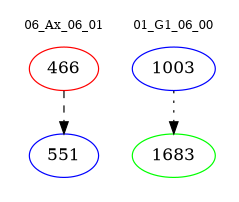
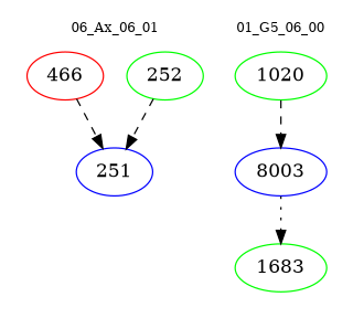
  digraph {
    node [color=green]
    edge [color=black style=dashed]
-   n2 [color=blue label=551]
+   n1 [label=252]
+   n2 [color=blue label=251]
    n3 [color=red label=466]
-   n5 [color=blue label=1003]
+   n4 [label=1020]
+   n5 [color=blue label=8003]
    n6 [label=1683]
    subgraph cluster_1 {
      color=white
      fontsize=10
      label="06_Ax_06_01"
+     n1
      n2
      n3
    }
    subgraph cluster_2 {
      color=white
      fontsize=10
-     label="01_G1_06_00"
+     label="01_G5_06_00"
+     n4
      n5
      n6
    }
+   n1 -> n2
    n3 -> n2
+   n4 -> n5
    n5 -> n6 [style=dotted]
  }
